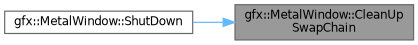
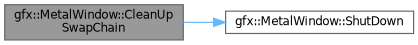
  digraph {
    rankdir=RL
    node [fontname=Helvetica fontsize=10 shape=box style=filled]
    n1 [color=gray40 fillcolor=grey60 fontcolor=black height=0.2 label="gfx::MetalWindow::CleanUp\lSwapChain" width=0.4]
    n2 [color=grey40 fillcolor=white height=0.2 label="gfx::MetalWindow::ShutDown" width=0.4]
-   n1 -> n2 [color=steelblue1 dir=back fontname=Helvetica fontsize=10 labelfontname=Helvetica labelfontsize=10 style=solid]
+   n2 -> n1 [color=steelblue1 dir=back fontname=Helvetica fontsize=10 labelfontname=Helvetica labelfontsize=10 style=solid]
  }
